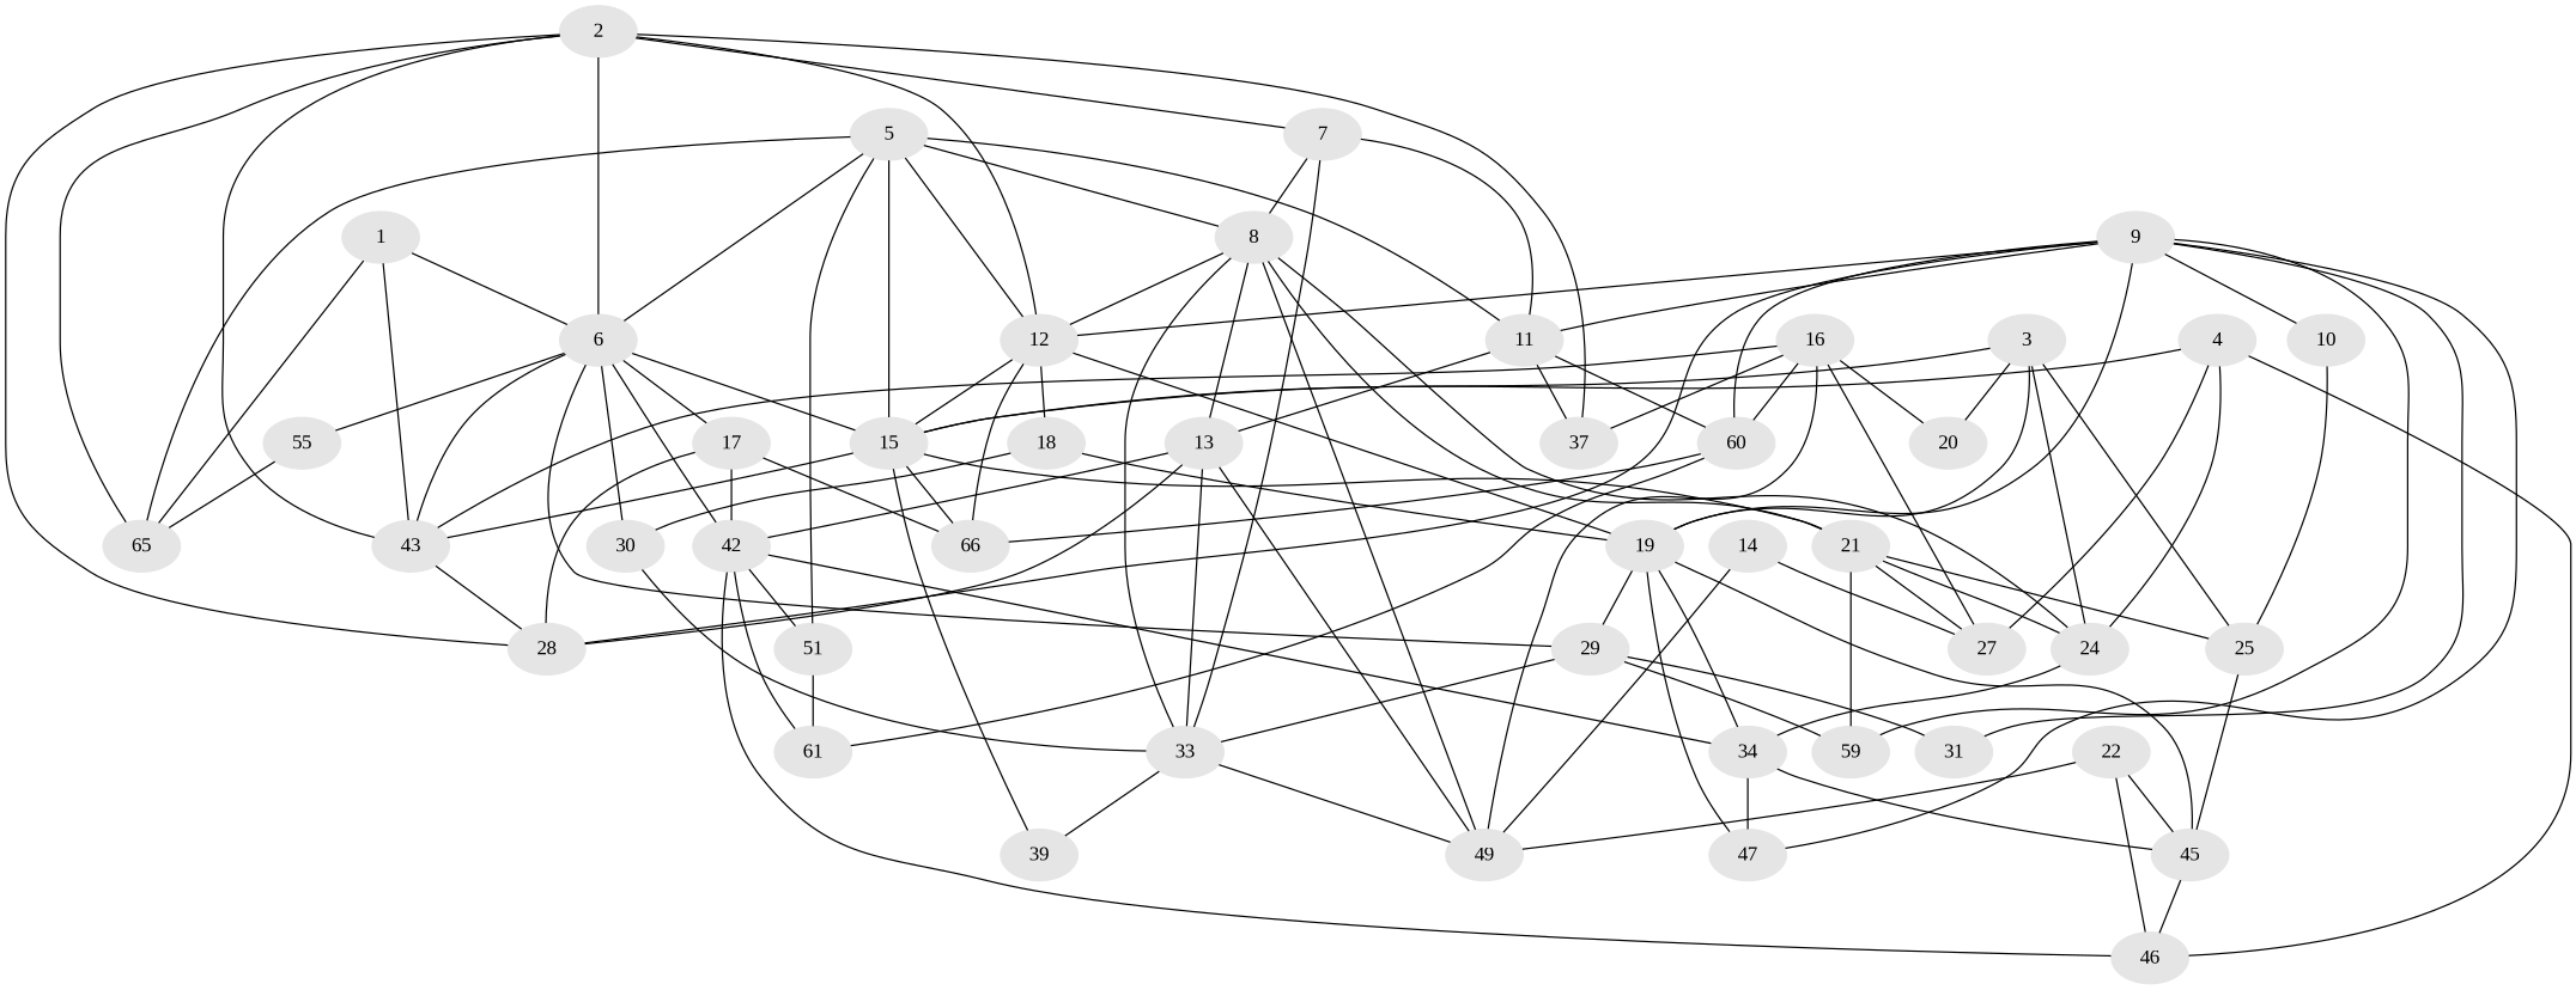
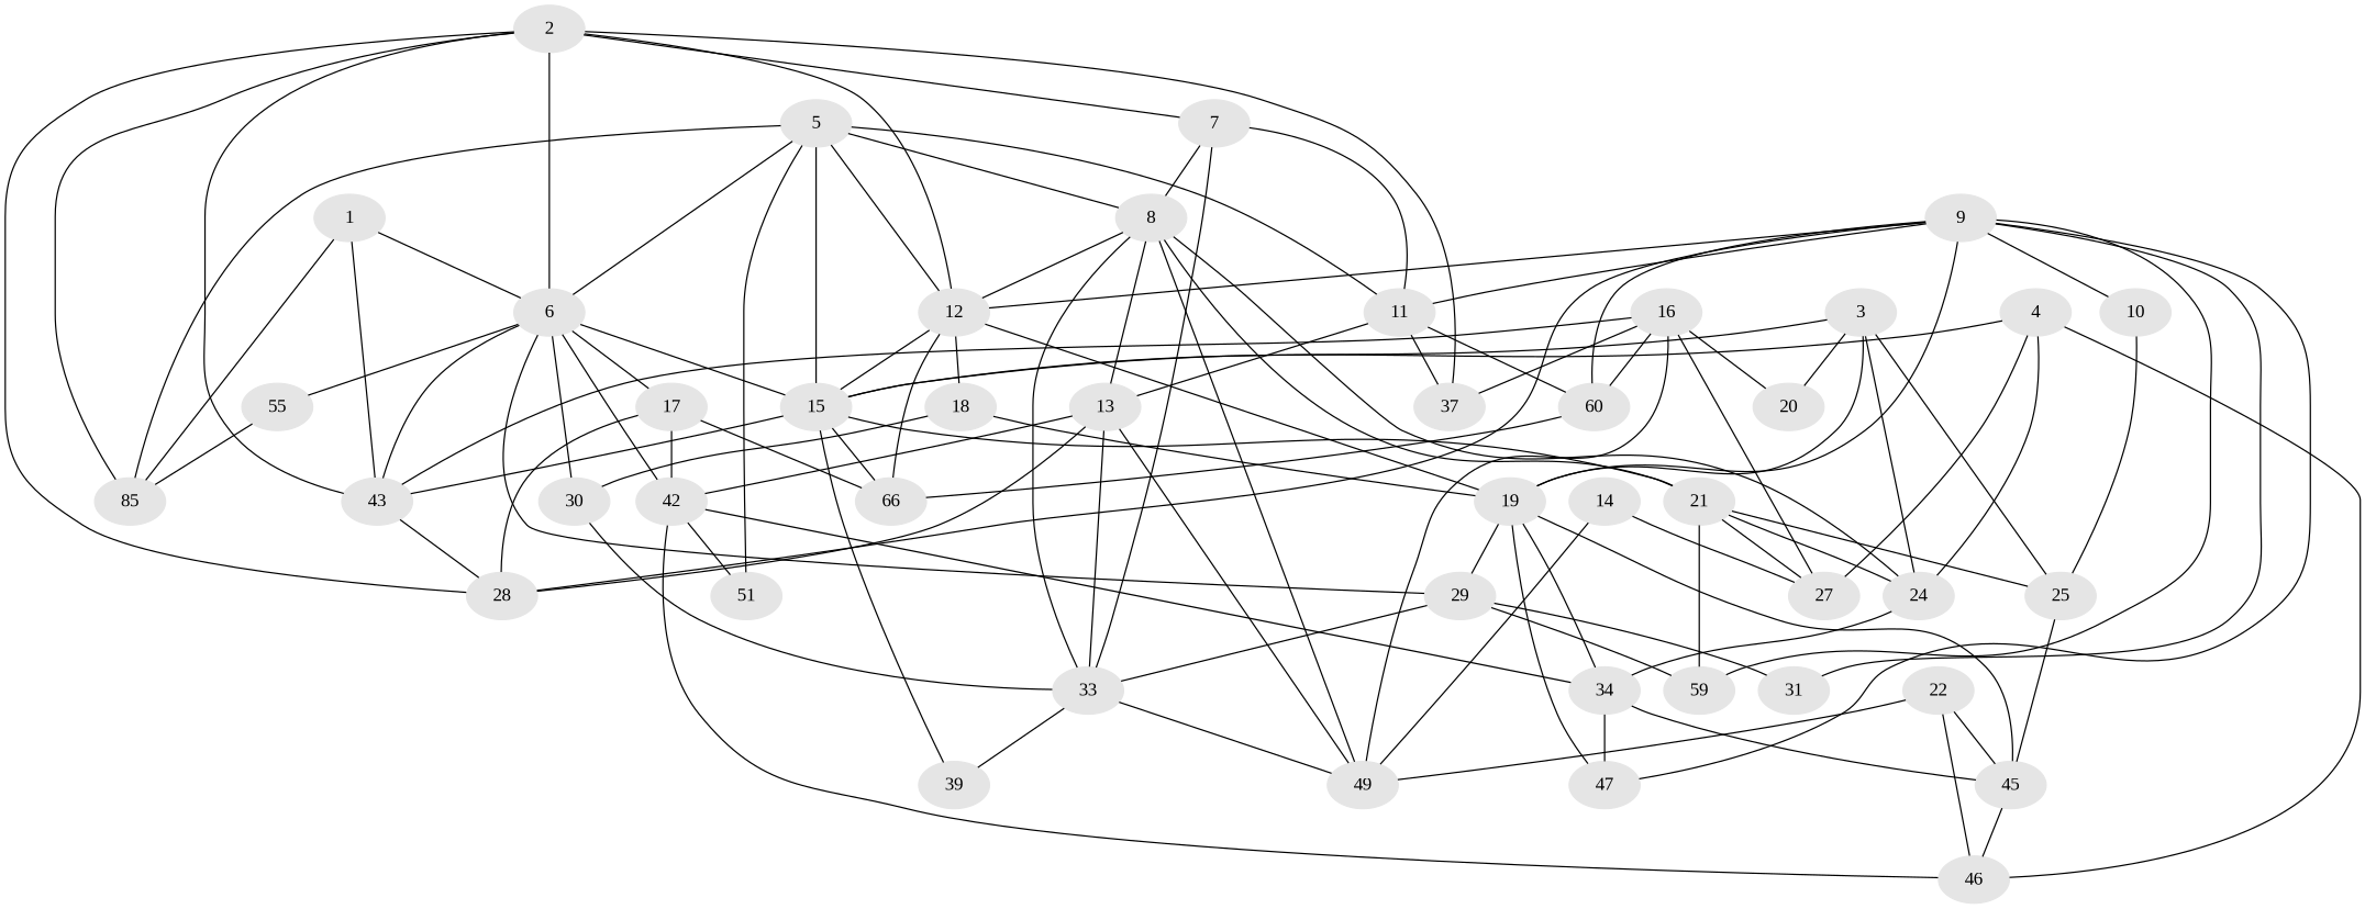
  graph {
    fontname="Liberation Serif"
    node [color=gray90 fontname="Liberation Serif" style=filled]
    edge [fontname="Liberation Serif"]
    1 [super="+62"]
    6 [super="+38"]
    43 [super="+54"]
-   65
+   65 [label=85]
    15 [super="+36"]
    17
    29 [super="+58"]
    30
    42 [super="+56"]
    55
    n11 [label=28 super="+52"]
    2 [super="+23"]
    7
    12 [super="+26"]
    37
    8 [super="+41"]
    11
    n18 [label=33 super="+53"]
    19 [super="+44"]
    18
    66
    3 [super="+35"]
    20
    24 [super="+28"]
    25
    21
    39
    34 [super="+64"]
    47
    45 [super="+63"]
    4
    27
    46
    5 [super="+40"]
    51
    13 [super="+50"]
    49
    60
-   61
    31
    59
    9 [super="+57"]
    10
    14
    16 [super="+33"]
    22
    1 -- 6
    1 -- 43
    1 -- 65
    6 -- 43
    6 -- 15
    6 -- 17
    6 -- 29
    6 -- 30
    6 -- 42
    6 -- 55
    43 -- n11
    15 -- 43
    15 -- 66
    15 -- 21
    15 -- 39
    17 -- 42
    17 -- n11
    17 -- 66
    29 -- n18
    29 -- 31
    29 -- 59
    30 -- n18
    42 -- 34
    42 -- 46
    42 -- 51
-   42 -- 61
    55 -- 65
    2 -- 6
    2 -- 43
    2 -- 65
    2 -- n11
    2 -- 7
    2 -- 12
    2 -- 37
    7 -- 8
    7 -- 11
    7 -- n18
    12 -- 15
    12 -- 19
    12 -- 18
    12 -- 66
    8 -- 12
    8 -- n18
    8 -- 24
    8 -- 21
    8 -- 13
    8 -- 49
    11 -- 37
    11 -- 13
    11 -- 60
    n18 -- 39
    n18 -- 49
    19 -- 29
    19 -- 34
    19 -- 47
    19 -- 45
    18 -- 30
    18 -- 19
    3 -- 15
    3 -- 19
    3 -- 20
    3 -- 24
    3 -- 25
    24 -- 34
    25 -- 45
    21 -- 24
    21 -- 25
    21 -- 27
    21 -- 59
    34 -- 47
    34 -- 45
    45 -- 46
    4 -- 15
    4 -- 24
    4 -- 27
    4 -- 46
    5 -- 6
    5 -- 65
    5 -- 15
    5 -- 12
    5 -- 8
    5 -- 11
    5 -- 51
-   51 -- 61
    13 -- 42
    13 -- n11
    13 -- n18
    13 -- 49
    60 -- 66
-   60 -- 61
    9 -- n11
    9 -- 12
    9 -- 11
    9 -- 19
    9 -- 47
    9 -- 60
    9 -- 31
    9 -- 59
    9 -- 10
    10 -- 25
    14 -- 27
    14 -- 49
    16 -- 43
    16 -- 37
    16 -- 20
    16 -- 27
    16 -- 49
    16 -- 60
    22 -- 45
    22 -- 46
    22 -- 49
  }
